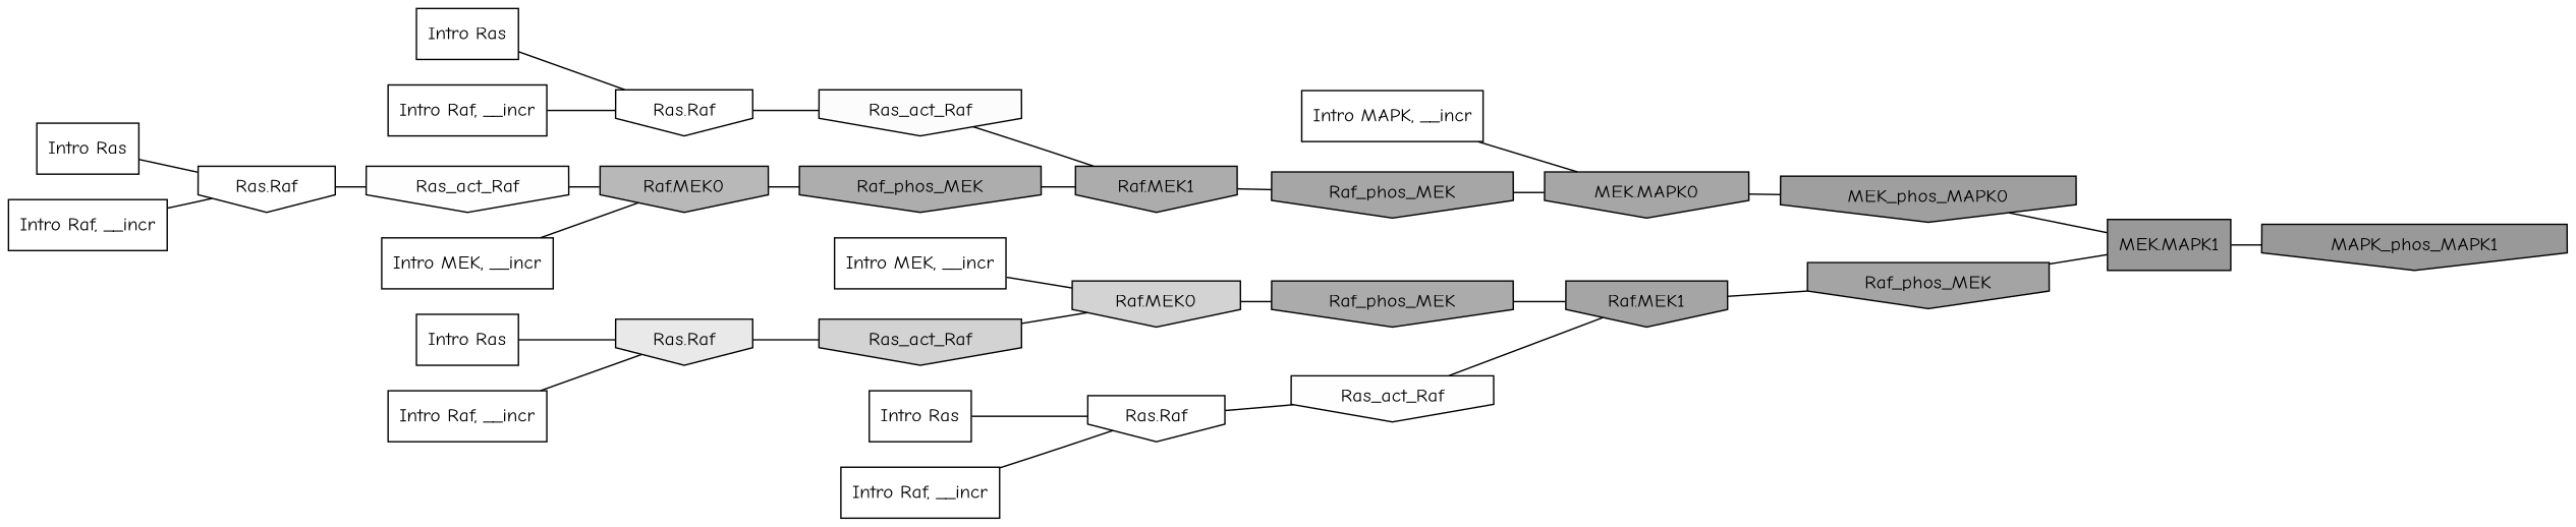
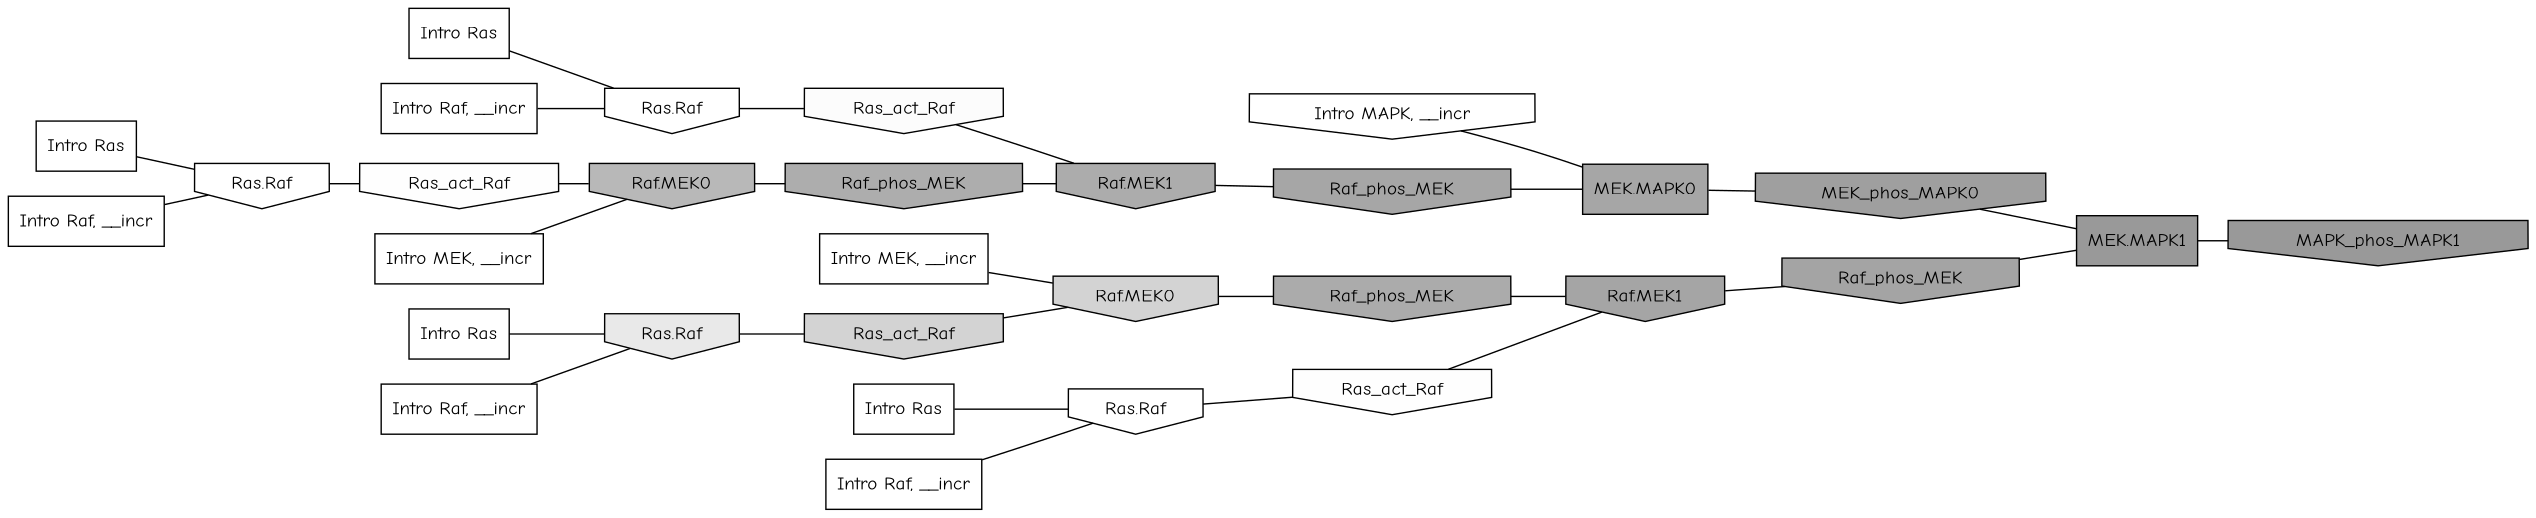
  digraph {
    fontname="Comic Neue"
    rankdir=LR
    ranksep=0.30
    node [fillcolor="0.000 0.000 1.000" fontname="Comic Neue" shape=invhouse style=filled]
    edge [color="0.000 0.000 0.000" dir=none fontname="Comic Neue"]
    n1 [label="Intro Ras" shape=rectangle]
    n2 [label="Ras.Raf"]
    n3 [fillcolor="0.000 0.000 0.985" label=Ras_act_Raf]
    n4 [label="Intro Ras" shape=rectangle]
    n5 [fillcolor="0.000 0.000 0.914" label="Ras.Raf"]
    n6 [fillcolor="0.000 0.000 0.828" label=Ras_act_Raf]
    n7 [label="Intro Ras" shape=rectangle]
    n8 [label="Ras.Raf"]
    n9 [fillcolor="0.000 0.000 0.995" label=Ras_act_Raf]
    n10 [label="Intro Ras" shape=rectangle]
    n11 [label="Ras.Raf"]
    n12 [fillcolor="0.000 0.000 0.995" label=Ras_act_Raf]
    n13 [label="Intro Raf, __incr" shape=rectangle]
    n14 [label="Intro Raf, __incr" shape=rectangle]
    n15 [label="Intro Raf, __incr" shape=rectangle]
    n16 [label="Intro Raf, __incr" shape=rectangle]
    n17 [label="Intro MEK, __incr" shape=rectangle]
    n18 [fillcolor="0.000 0.000 0.827" label="Raf.MEK0"]
    n19 [fillcolor="0.000 0.000 0.671" label=Raf_phos_MEK]
    n20 [label="Intro MEK, __incr" shape=rectangle]
    n21 [fillcolor="0.000 0.000 0.720" label="Raf.MEK0"]
    n22 [fillcolor="0.000 0.000 0.679" label=Raf_phos_MEK]
-   n23 [label="Intro MAPK, __incr" shape=rectangle]
-   n24 [fillcolor="0.000 0.000 0.652" label="MEK.MAPK0"]
+   n23 [label="Intro MAPK, __incr"]
+   n24 [fillcolor="0.000 0.000 0.652" label="MEK.MAPK0" shape=box]
    n25 [fillcolor="0.000 0.000 0.622" label=MEK_phos_MAPK0]
    n26 [fillcolor="0.000 0.000 0.648" label="Raf.MEK1"]
    n27 [fillcolor="0.000 0.000 0.672" label="Raf.MEK1"]
    n28 [fillcolor="0.000 0.000 0.644" label=Raf_phos_MEK]
    n29 [fillcolor="0.000 0.000 0.652" label=Raf_phos_MEK]
    n30 [fillcolor="0.000 0.000 0.601" label="MEK.MAPK1" shape=box]
    n31 [fillcolor="0.000 0.000 0.600" label=MAPK_phos_MAPK1]
    n1 -> n2
    n2 -> n3
    n3 -> n27
    n4 -> n5
    n5 -> n6
    n6 -> n18
    n7 -> n8
    n8 -> n9
    n9 -> n21
    n10 -> n11
    n11 -> n12
    n12 -> n26
    n13 -> n11
    n14 -> n5
    n15 -> n2
    n16 -> n8
    n17 -> n18
    n18 -> n19
    n19 -> n26
    n20 -> n21
    n21 -> n22
    n22 -> n27
    n23 -> n24
    n24 -> n25
    n25 -> n30
    n26 -> n28
    n27 -> n29
    n28 -> n30
    n29 -> n24
    n30 -> n31
  }
